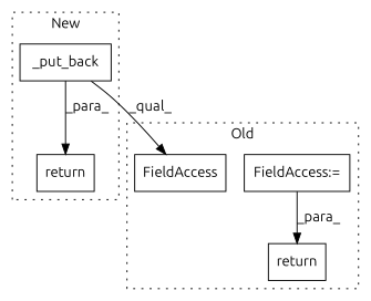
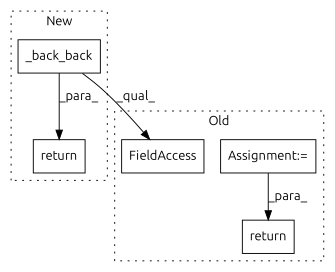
  digraph {
    fontname=Ubuntu
    node [a=41 fontname=Ubuntu l=7 shape=box]
    edge [fontname=Ubuntu]
    n1 [label=return s=1773]
-   n2 [a=7 l=5 label="FieldAccess:=" s=897]
+   n2 [a=7 l=5 label="Assignment:=" s=897]
    n3 [a=22 l=15 label=FieldAccess s=1627]
-   n4 [a=32 l="10,1" label=_put_back s="1562,1587"]
+   n4 [a=32 l="10,1" label=_back_back s="1562,1587"]
    n5 [label=return s=1555]
    subgraph cluster_1 {
      label=Old
      style=dotted
      n1
      n2
      n3
    }
    subgraph cluster_2 {
      label=New
      style=dotted
      n4
      n5
    }
    n2 -> n1 [label=_para_]
    n4 -> n3 [label=_qual_]
    n4 -> n5 [label=_para_]
  }
